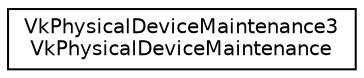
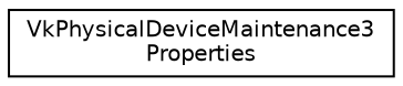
  digraph {
    rankdir=TB
-   n1 [color=black fillcolor=white fontname=Helvetica fontsize=10 height=0.2 label="VkPhysicalDeviceMaintenance3\lVkPhysicalDeviceMaintenance" shape=record style=filled width=0.4]
+   n1 [color=black fillcolor=white fontname=Helvetica fontsize=10 height=0.2 label="VkPhysicalDeviceMaintenance3\lProperties" shape=record style=filled width=0.4]
  }
